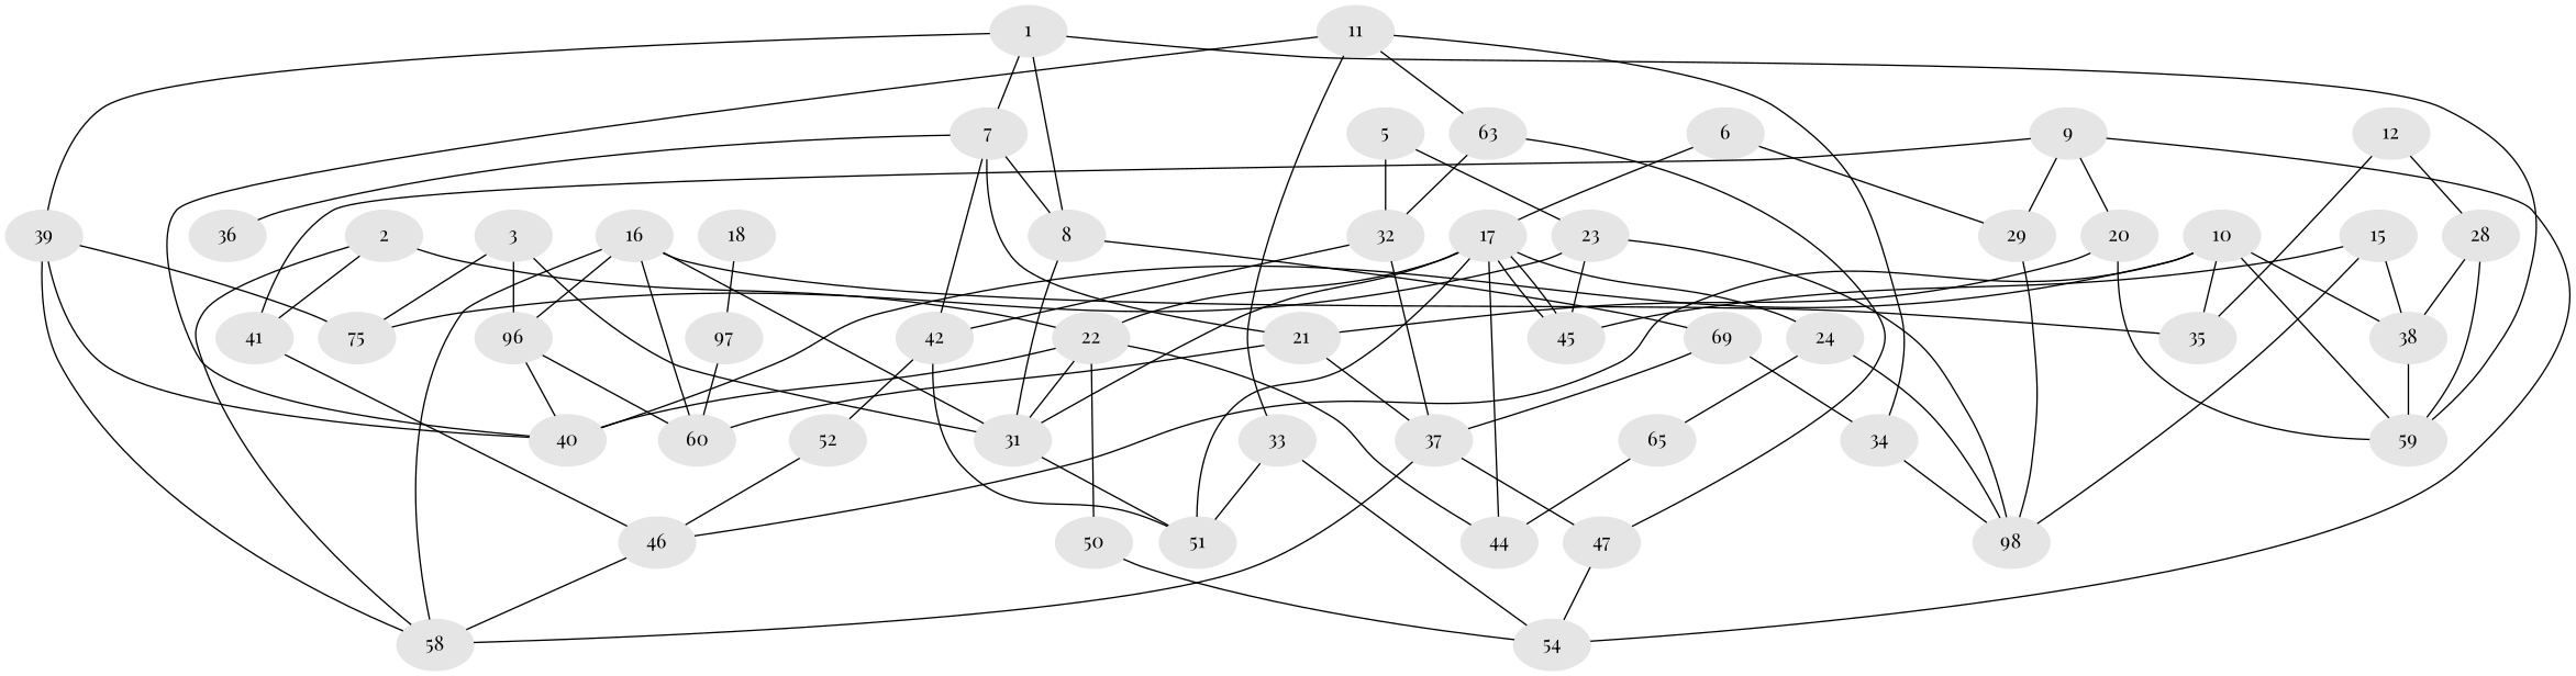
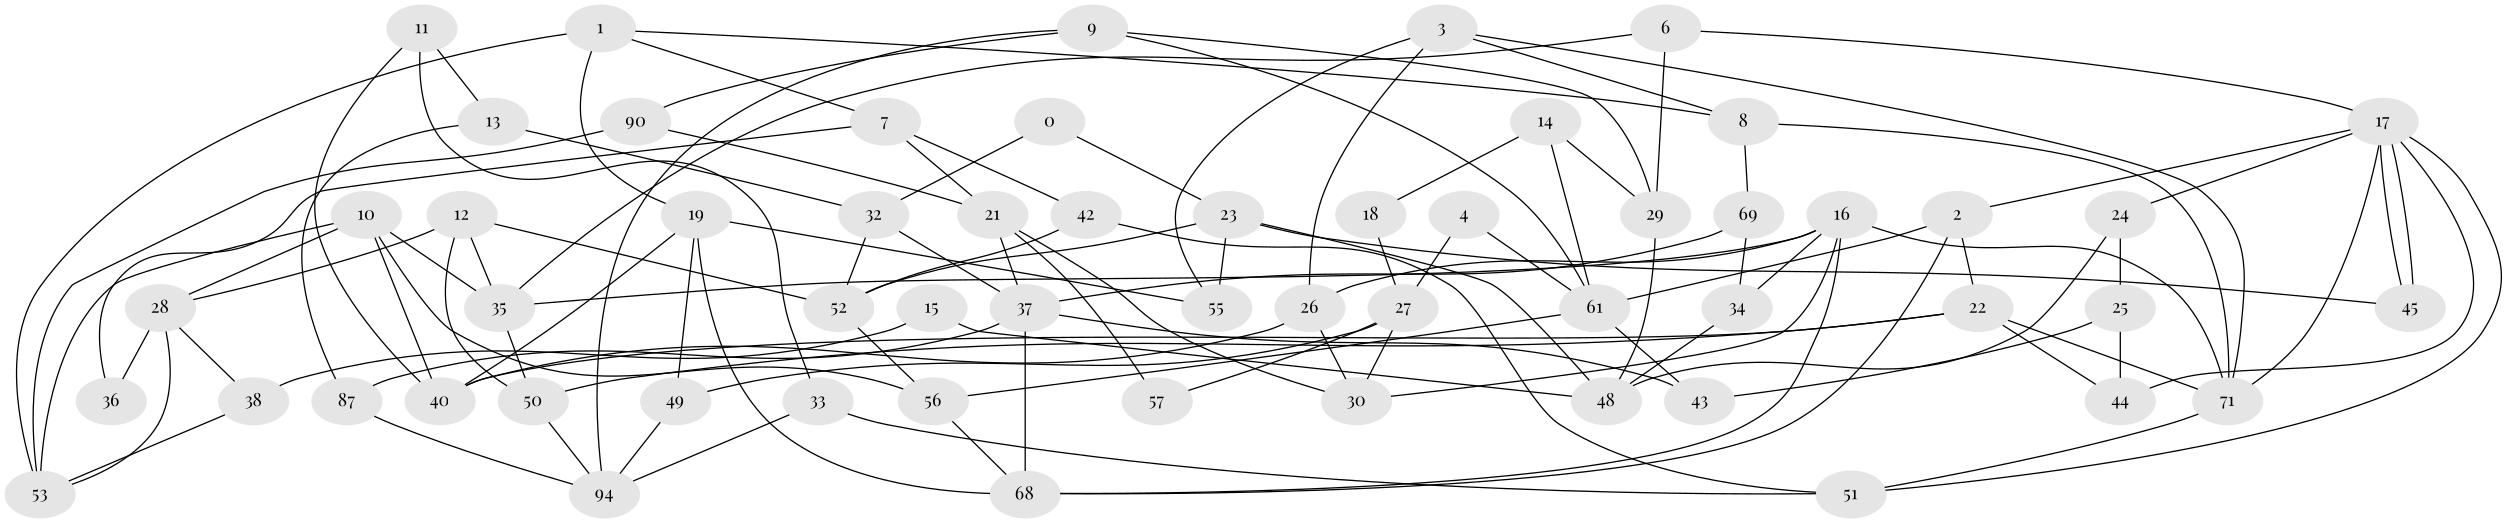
  graph {
    fontname="Playfair Display"
    node [color=gray90 fontname="Playfair Display" style=filled]
    edge [fontname="Playfair Display"]
    1
    7
    8
-   39
-   53 [label=59]
+   39 [label=19]
+   53
    21
    36
    42
-   31
+   31 [label=71]
    n10 [label=69]
-   58
-   55 [label=75]
+   58 [label=68]
+   55
    40
+   49
    2
    22
-   41
+   41 [label=61]
    50
    44
-   56 [label=46]
+   56
+   43
    3
-   26 [label=96]
-   30 [label=60]
+   26
+   30
    51
-   27 [label=97]
-   5
+   4
+   27
+   57
+   5 [label=0]
    23
    32
    52
    45
-   48 [label=98]
+   48
    37
    6
    17
    29
    35
    24
    34
    9
-   20
-   54
+   20 [label=90]
+   54 [label=94]
    10
    28
    38
    11
-   13 [label=63]
+   13
    33
-   47
+   47 [label=87]
    12
+   14
    18
    15
    16
-   25 [label=65]
+   25
    1 -- 7
    1 -- 8
    1 -- 39
    1 -- 53
-   7 -- 8
+   3 -- 8
    7 -- 21
    7 -- 36
    7 -- 42
    8 -- 31
    8 -- n10
    39 -- 58
    39 -- 55
    39 -- 40
+   39 -- 49
    21 -- 30
+   21 -- 57
    21 -- 37
    42 -- 51
    42 -- 52
    31 -- 51
    n10 -- 37
    n10 -- 34
+   49 -- 54
    2 -- 58
    2 -- 22
    2 -- 41
    22 -- 31
    22 -- 40
    22 -- 50
    22 -- 44
    41 -- 56
+   41 -- 43
    50 -- 54
    56 -- 58
    3 -- 31
    3 -- 55
    3 -- 26
    26 -- 40
    26 -- 30
+   4 -- 41
+   4 -- 27
+   27 -- 49
    27 -- 30
+   27 -- 57
    5 -- 23
    5 -- 32
    23 -- 55
+   23 -- 52
    23 -- 45
    23 -- 48
-   32 -- 42
+   32 -- 52
    32 -- 37
    52 -- 56
    37 -- 58
+   37 -- 43
    37 -- 47
    6 -- 17
    6 -- 29
+   6 -- 35
    17 -- 31
-   17 -- 22
+   17 -- 2
    17 -- 44
    17 -- 51
    17 -- 45
    17 -- 45
    17 -- 24
    29 -- 48
+   35 -- 50
    24 -- 48
    24 -- 25
    34 -- 48
    9 -- 41
    9 -- 29
    9 -- 20
    9 -- 54
    20 -- 53
    20 -- 21
    10 -- 53
    10 -- 40
    10 -- 56
    10 -- 35
-   10 -- 38
+   10 -- 28
    28 -- 53
+   28 -- 36
    28 -- 38
    38 -- 53
    11 -- 40
-   11 -- 34
+   16 -- 34
    11 -- 13
    11 -- 33
    13 -- 32
    13 -- 47
    33 -- 51
    33 -- 54
    47 -- 54
+   12 -- 50
+   12 -- 52
    12 -- 35
    12 -- 28
+   14 -- 41
+   14 -- 29
+   14 -- 18
    18 -- 27
-   15 -- 45
    15 -- 48
    15 -- 38
    16 -- 31
    16 -- 58
    16 -- 26
    16 -- 30
    16 -- 35
    25 -- 44
+   25 -- 43
  }
